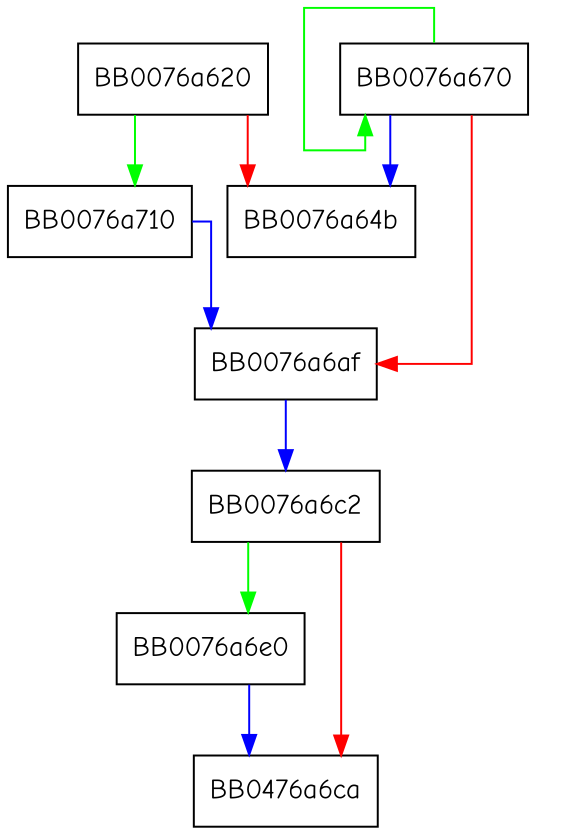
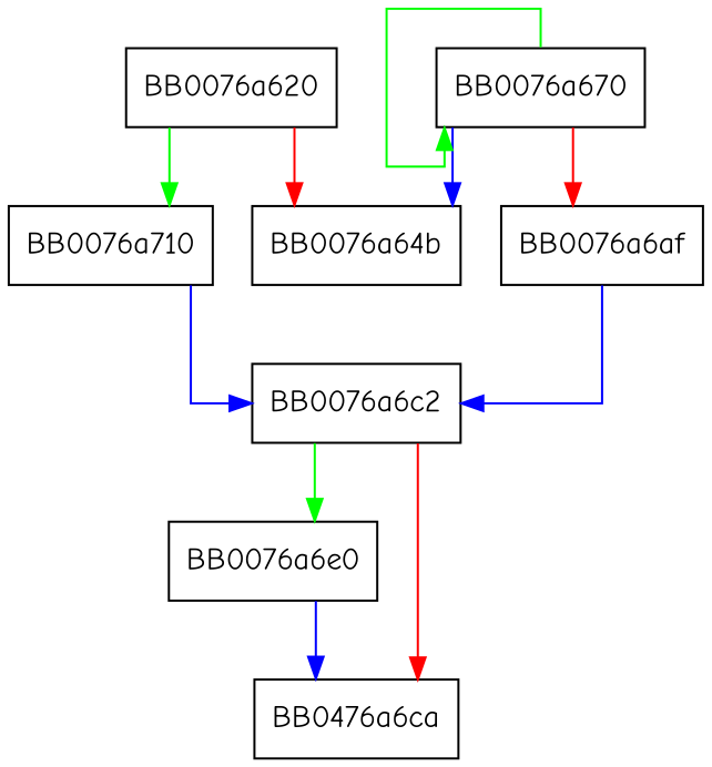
  digraph {
    fontname="Comic Neue"
    splines=ortho
    node [fontname="Comic Neue" shape=box]
    edge [color=blue fontname="Comic Neue"]
    BB0076a620
    BB0076a710
    BB0076a64b
    BB0076a6c2
    BB0076a6e0
    n6 [label=BB0476a6ca]
    BB0076a670
    BB0076a6af
    BB0076a620 -> BB0076a710 [color=green]
    BB0076a620 -> BB0076a64b [color=red]
-   BB0076a710 -> BB0076a6af
+   BB0076a710 -> BB0076a6c2
    BB0076a6c2 -> BB0076a6e0 [color=green]
    BB0076a6c2 -> n6 [color=red]
    BB0076a6e0 -> n6
    BB0076a670 -> BB0076a64b
    BB0076a670 -> BB0076a670 [color=green]
    BB0076a670 -> BB0076a6af [color=red]
    BB0076a6af -> BB0076a6c2
  }
